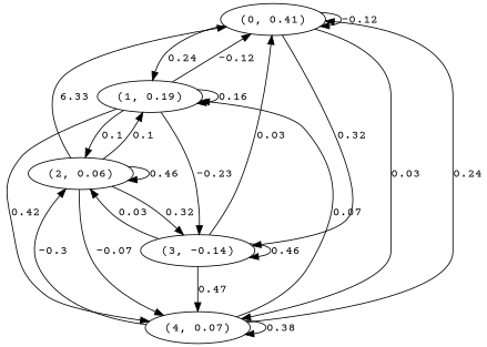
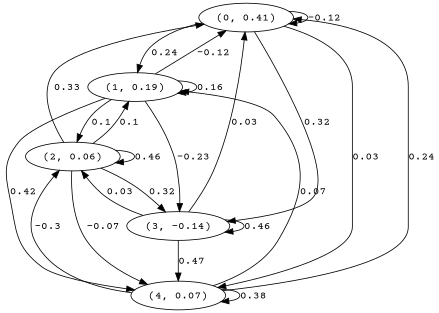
  digraph {
    fontname="Courier Prime"
    node [fontname="Courier Prime"]
    edge [fontname="Courier Prime"]
    n1 [label="(0, 0.41)"]
    n2 [label="(1, 0.19)"]
    n3 [label="(3, -0.14)"]
    n4 [label="(4, 0.07)"]
    n5 [label="(2, 0.06)"]
    n1 -> n1 [label=-0.12]
    n1 -> n2 [label=0.24]
    n1 -> n3 [label=0.32]
    n1 -> n4 [label=0.03]
    n2 -> n1 [label=-0.12]
    n2 -> n2 [label=0.16]
    n2 -> n3 [label=-0.23]
    n2 -> n4 [label=0.42]
    n2 -> n5 [label=0.1]
    n3 -> n1 [label=0.03]
    n3 -> n3 [label=0.46]
    n3 -> n4 [label=0.47]
    n3 -> n5 [label=0.03]
    n4 -> n1 [label=0.24]
    n4 -> n2 [label=0.07]
    n4 -> n4 [label=0.38]
    n4 -> n5 [label=-0.3]
-   n5 -> n1 [label=6.33]
+   n5 -> n1 [label=0.33]
    n5 -> n2 [label=0.1]
    n5 -> n3 [label=0.32]
    n5 -> n4 [label=-0.07]
    n5 -> n5 [label=0.46]
  }
